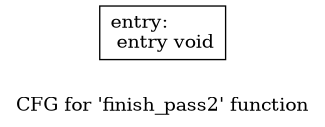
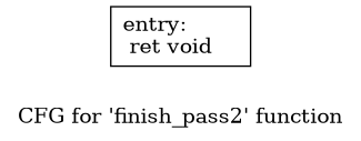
  digraph {
    label="CFG for 'finish_pass2' function"
-   n1 [label="{entry:\l  entry void\l}" shape=record]
+   n1 [label="{entry:\l  ret void\l}" shape=record]
  }
